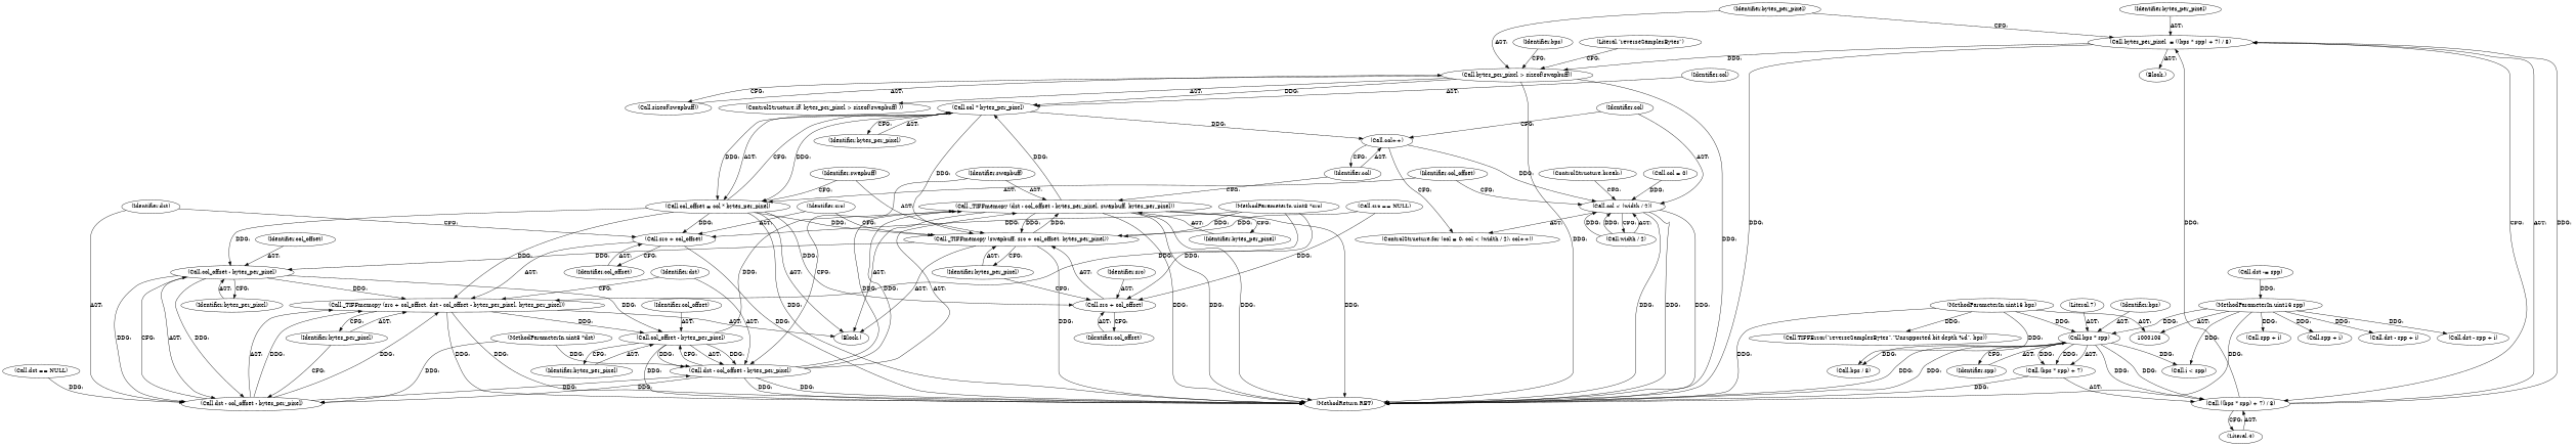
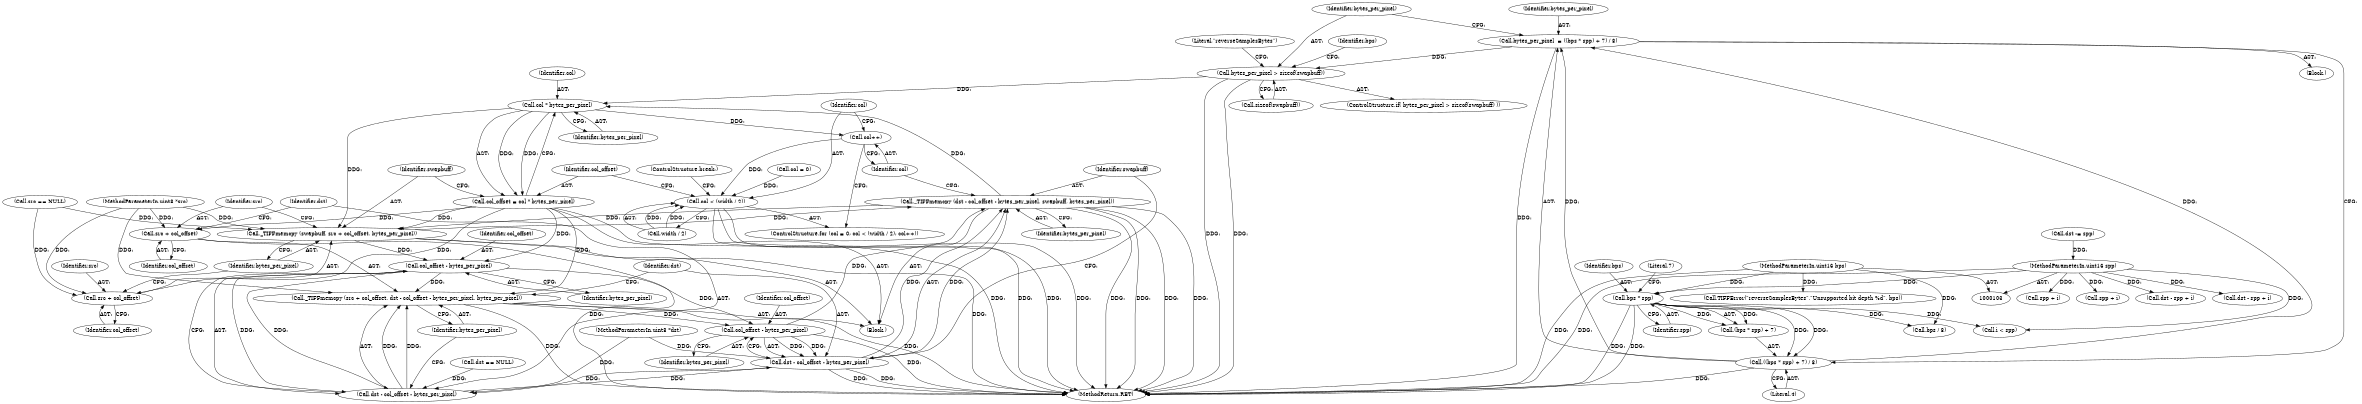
  digraph {
    n1 [label="(Call,bytes_per_pixel  = ((bps * spp) + 7) / 8)"]
    n2 [label="(Call,((bps * spp) + 7) / 8)"]
    n3 [label="(Call,bytes_per_pixel > sizeof(swapbuff))"]
    n4 [label="(Block,)"]
    n5 [label="(MethodReturn,RET)"]
    n6 [label="(Literal,4)"]
    n7 [label="(Call,col * bytes_per_pixel)"]
    n8 [label="(Call,sizeof(swapbuff))"]
    n9 [label="(ControlStructure,if( bytes_per_pixel > sizeof(swapbuff) ))"]
    n10 [label="(Call,bps * spp)"]
    n11 [label="(Call,bps / 8)"]
    n12 [label="(Identifier,spp)"]
    n13 [label="(Call,(bps * spp) + 7)"]
    n14 [label="(Call,i < spp)"]
    n15 [label="(MethodParameterIn,uint16 bps)"]
    n16 [label="(Call,TIFFError(\"reverseSamplesBytes\",\"Unsupported bit depth %d\", bps))"]
    1000103
    n18 [label="(MethodParameterIn,uint16 spp)"]
    n19 [label="(Call,spp + i)"]
    n20 [label="(Call,spp + i)"]
    n21 [label="(Call,dst - spp + i)"]
    n22 [label="(Call,dst - spp + i)"]
    n23 [label="(Call,dst -= spp)"]
    n24 [label="(Call,col++)"]
    n25 [label="(Call,col_offset = col * bytes_per_pixel)"]
    n26 [label="(Call,_TIFFmemcpy (swapbuff, src + col_offset, bytes_per_pixel))"]
    n27 [label="(Identifier,bytes_per_pixel)"]
    n28 [label="(Call,col < (width / 2))"]
    n29 [label="(ControlStructure,for (col = 0; col < (width / 2); col++))"]
    n30 [label="(Identifier,col)"]
    n31 [label="(Call,col_offset - bytes_per_pixel)"]
    n32 [label="(Call,_TIFFmemcpy (src + col_offset, dst - col_offset - bytes_per_pixel, bytes_per_pixel))"]
    n33 [label="(Call,src + col_offset)"]
    n34 [label="(Call,src + col_offset)"]
    n35 [label="(Block,)"]
    n36 [label="(Call,_TIFFmemcpy (dst - col_offset - bytes_per_pixel, swapbuff, bytes_per_pixel))"]
    n37 [label="(Identifier,bytes_per_pixel)"]
    n38 [label="(Call,width / 2)"]
    n39 [label="(Call,dst - col_offset - bytes_per_pixel)"]
    n40 [label="(Call,col_offset - bytes_per_pixel)"]
    n41 [label="(Identifier,bytes_per_pixel)"]
    n42 [label="(Identifier,bytes_per_pixel)"]
    n43 [label="(Identifier,col_offset)"]
    n44 [label="(Identifier,col_offset)"]
    n45 [label="(Identifier,bytes_per_pixel)"]
    n46 [label="(Call,dst - col_offset - bytes_per_pixel)"]
    n47 [label="(Identifier,bytes_per_pixel)"]
    n48 [label="(MethodParameterIn,uint8 *dst)"]
    n49 [label="(Identifier,col_offset)"]
    n50 [label="(Identifier,src)"]
    n51 [label="(Identifier,src)"]
    n52 [label="(Identifier,dst)"]
    n53 [label="(Identifier,col_offset)"]
    n54 [label="(Identifier,col)"]
    n55 [label="(Identifier,bytes_per_pixel)"]
    n56 [label="(Call,src == NULL)"]
    n57 [label="(Identifier,bps)"]
    n58 [label="(Literal,7)"]
    n59 [label="(Identifier,bytes_per_pixel)"]
    n60 [label="(Identifier,bps)"]
    n61 [label="(Identifier,dst)"]
    n62 [label="(ControlStructure,break;)"]
    n63 [label="(Identifier,col_offset)"]
    n64 [label="(Identifier,swapbuff)"]
    n65 [label="(MethodParameterIn,uint8 *src)"]
    n66 [label="(Identifier,swapbuff)"]
    n67 [label="(Call,dst == NULL)"]
    n68 [label="(Identifier,col)"]
    n69 [label="(Call,col = 0)"]
    n70 [label="(Literal,\"reverseSamplesBytes\")"]
    n1 -> n2 [label="CFG: "]
    n1 -> n3 [label="DDG: "]
    n1 -> n4 [label="AST: "]
    n1 -> n5 [label="DDG: "]
    n2 -> n1 [label="AST: "]
    n2 -> n1 [label="DDG: "]
    n2 -> n1 [label="DDG: "]
-   n13 -> n5 [label="DDG: "]
+   n2 -> n5 [label="DDG: "]
    n2 -> n6 [label="CFG: "]
    n3 -> n5 [label="DDG: "]
    n3 -> n5 [label="DDG: "]
    n3 -> n7 [label="DDG: "]
    n3 -> n8 [label="CFG: "]
    n3 -> n9 [label="AST: "]
    n6 -> n2 [label="AST: "]
    n7 -> n24 [label="DDG: "]
    n7 -> n25 [label="AST: "]
    n7 -> n25 [label="DDG: "]
    n7 -> n25 [label="DDG: "]
    n7 -> n26 [label="DDG: "]
    n7 -> n27 [label="CFG: "]
    n8 -> n3 [label="AST: "]
    n10 -> n2 [label="DDG: "]
    n10 -> n2 [label="DDG: "]
    n10 -> n5 [label="DDG: "]
    n10 -> n5 [label="DDG: "]
    n10 -> n11 [label="DDG: "]
    n10 -> n12 [label="CFG: "]
    n10 -> n13 [label="AST: "]
    n10 -> n13 [label="DDG: "]
    n10 -> n13 [label="DDG: "]
    n10 -> n14 [label="DDG: "]
    n12 -> n10 [label="AST: "]
    n13 -> n2 [label="AST: "]
    n15 -> n5 [label="DDG: "]
    n15 -> n10 [label="DDG: "]
    n15 -> n11 [label="DDG: "]
    n15 -> n16 [label="DDG: "]
    n15 -> 1000103 [label="AST: "]
    n18 -> n5 [label="DDG: "]
    n18 -> n10 [label="DDG: "]
    n18 -> n14 [label="DDG: "]
    n18 -> 1000103 [label="AST: "]
    n18 -> n19 [label="DDG: "]
    n18 -> n20 [label="DDG: "]
    n18 -> n21 [label="DDG: "]
    n18 -> n22 [label="DDG: "]
    n23 -> n18 [label="DDG: "]
    n24 -> n28 [label="DDG: "]
    n24 -> n29 [label="CFG: "]
    n24 -> n30 [label="CFG: "]
    n25 -> n5 [label="DDG: "]
    n25 -> n7 [label="CFG: "]
    n25 -> n26 [label="DDG: "]
    n25 -> n31 [label="DDG: "]
    n25 -> n32 [label="DDG: "]
    n25 -> n33 [label="DDG: "]
    n25 -> n34 [label="DDG: "]
    n25 -> n35 [label="AST: "]
    n26 -> n5 [label="DDG: "]
    n26 -> n31 [label="DDG: "]
    n26 -> n35 [label="AST: "]
    n26 -> n36 [label="DDG: "]
    n26 -> n37 [label="CFG: "]
    n27 -> n7 [label="AST: "]
    n28 -> n5 [label="DDG: "]
    n28 -> n5 [label="DDG: "]
    n28 -> n5 [label="DDG: "]
    n28 -> n29 [label="AST: "]
    n28 -> n38 [label="CFG: "]
    n30 -> n24 [label="AST: "]
    n30 -> n36 [label="CFG: "]
    n31 -> n32 [label="DDG: "]
    n31 -> n39 [label="AST: "]
    n31 -> n39 [label="DDG: "]
    n31 -> n39 [label="DDG: "]
    n31 -> n40 [label="DDG: "]
    n31 -> n41 [label="CFG: "]
    n32 -> n5 [label="DDG: "]
    n32 -> n5 [label="DDG: "]
    n32 -> n35 [label="AST: "]
    n32 -> n40 [label="DDG: "]
    n32 -> n42 [label="CFG: "]
    n33 -> n26 [label="AST: "]
    n33 -> n43 [label="CFG: "]
    n34 -> n5 [label="DDG: "]
    n34 -> n32 [label="AST: "]
    n34 -> n44 [label="CFG: "]
    n36 -> n5 [label="DDG: "]
    n36 -> n5 [label="DDG: "]
    n36 -> n5 [label="DDG: "]
    n36 -> n5 [label="DDG: "]
    n36 -> n7 [label="DDG: "]
    n36 -> n26 [label="DDG: "]
    n36 -> n35 [label="AST: "]
    n36 -> n45 [label="CFG: "]
    n37 -> n26 [label="AST: "]
    n37 -> n33 [label="CFG: "]
    n38 -> n28 [label="AST: "]
    n38 -> n28 [label="DDG: "]
    n38 -> n28 [label="DDG: "]
    n39 -> n31 [label="CFG: "]
    n39 -> n32 [label="AST: "]
    n39 -> n32 [label="DDG: "]
    n39 -> n32 [label="DDG: "]
    n39 -> n46 [label="DDG: "]
    n40 -> n5 [label="DDG: "]
    n40 -> n36 [label="DDG: "]
    n40 -> n46 [label="AST: "]
    n40 -> n46 [label="DDG: "]
    n40 -> n46 [label="DDG: "]
    n40 -> n47 [label="CFG: "]
    n41 -> n31 [label="AST: "]
    n42 -> n32 [label="AST: "]
    n42 -> n39 [label="CFG: "]
    n43 -> n33 [label="AST: "]
    n44 -> n34 [label="AST: "]
    n45 -> n36 [label="AST: "]
    n46 -> n5 [label="DDG: "]
    n46 -> n5 [label="DDG: "]
    n46 -> n36 [label="AST: "]
    n46 -> n36 [label="DDG: "]
    n46 -> n36 [label="DDG: "]
    n46 -> n39 [label="DDG: "]
    n46 -> n40 [label="CFG: "]
    n47 -> n40 [label="AST: "]
    n48 -> n39 [label="DDG: "]
    n48 -> n46 [label="DDG: "]
    n49 -> n31 [label="AST: "]
    n50 -> n26 [label="CFG: "]
    n50 -> n34 [label="AST: "]
    n51 -> n33 [label="AST: "]
    n52 -> n32 [label="CFG: "]
    n52 -> n46 [label="AST: "]
    n53 -> n40 [label="AST: "]
    n54 -> n7 [label="AST: "]
    n55 -> n1 [label="CFG: "]
    n55 -> n3 [label="AST: "]
    n56 -> n26 [label="DDG: "]
    n56 -> n33 [label="DDG: "]
    n57 -> n10 [label="AST: "]
-   n58 -> n10 [label="AST: "]
+   n58 -> n10 [label="CFG: "]
    n59 -> n1 [label="AST: "]
    n60 -> n3 [label="CFG: "]
    n61 -> n34 [label="CFG: "]
    n61 -> n39 [label="AST: "]
    n62 -> n28 [label="CFG: "]
    n63 -> n25 [label="AST: "]
    n63 -> n28 [label="CFG: "]
    n64 -> n36 [label="AST: "]
    n64 -> n46 [label="CFG: "]
    n65 -> n26 [label="DDG: "]
    n65 -> n32 [label="DDG: "]
    n65 -> n33 [label="DDG: "]
    n65 -> n34 [label="DDG: "]
    n66 -> n25 [label="CFG: "]
    n66 -> n26 [label="AST: "]
    n67 -> n39 [label="DDG: "]
    n68 -> n24 [label="CFG: "]
    n68 -> n28 [label="AST: "]
    n69 -> n28 [label="DDG: "]
    n70 -> n3 [label="CFG: "]
  }
